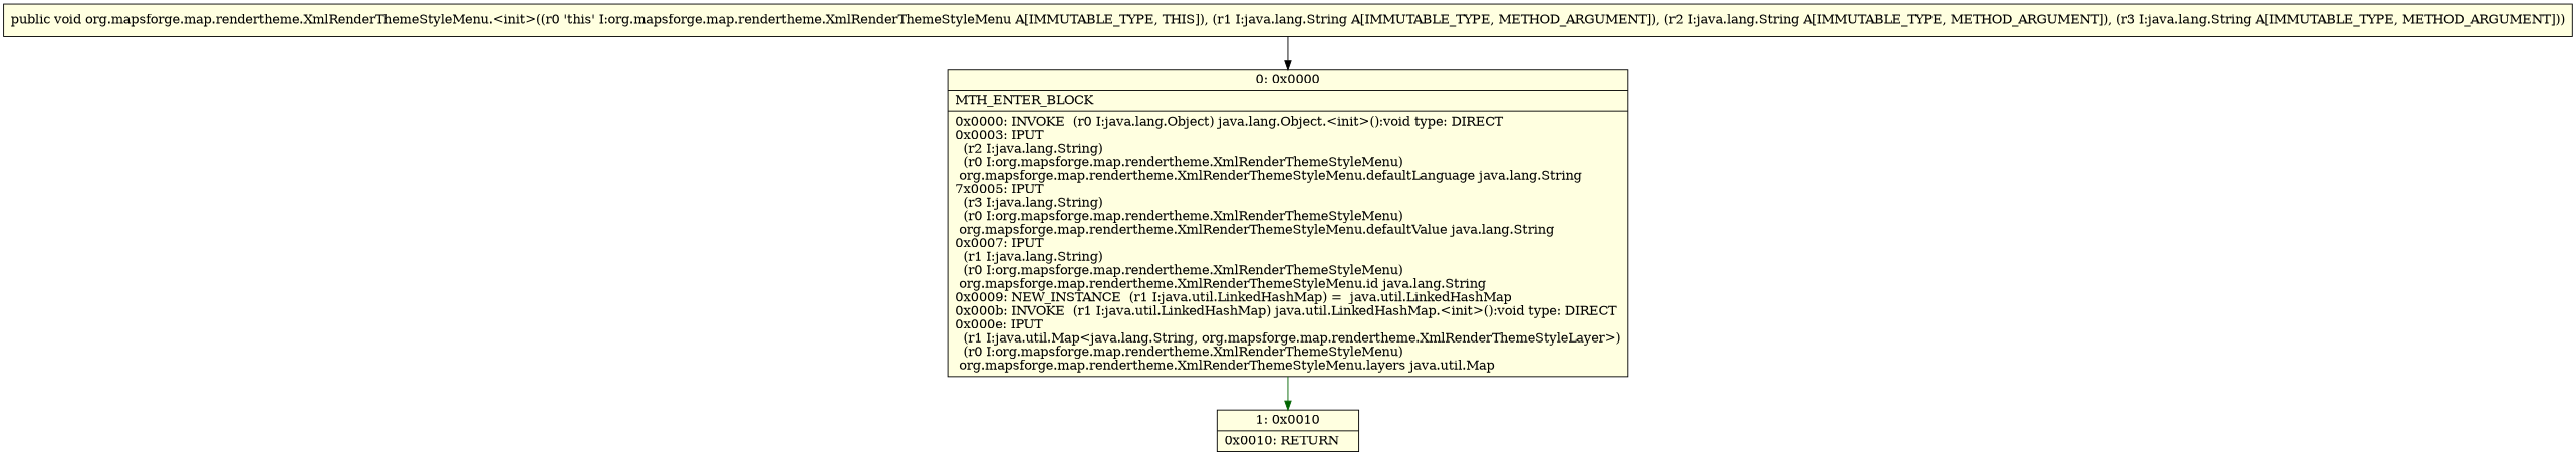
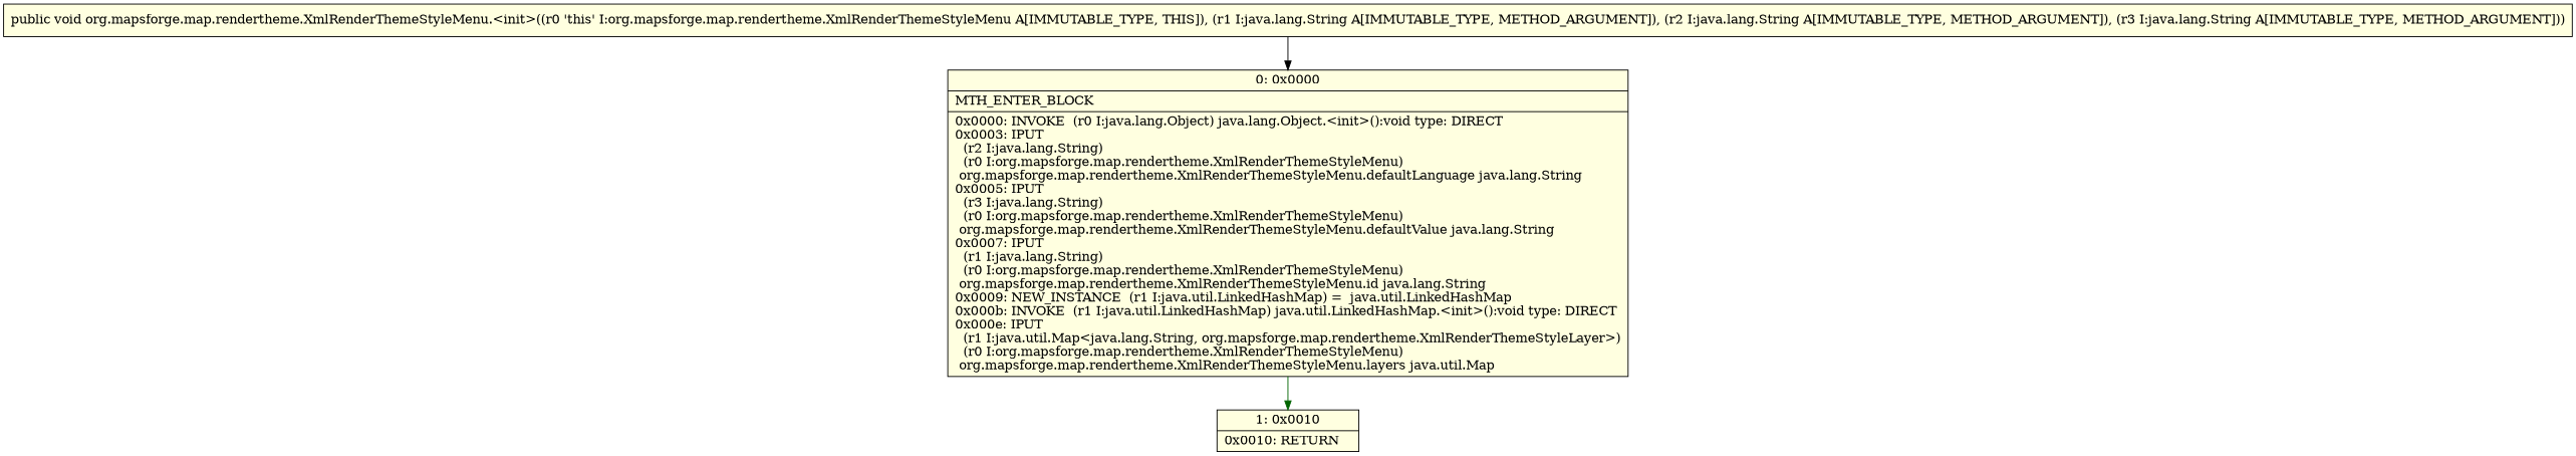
  digraph {
    node [shape=record style=filled fillcolor=lightyellow]
-   n1 [label="{0\:\ 0x0000|MTH_ENTER_BLOCK\l|0x0000: INVOKE  (r0 I:java.lang.Object) java.lang.Object.\<init\>():void type: DIRECT \l0x0003: IPUT  \l  (r2 I:java.lang.String)\l  (r0 I:org.mapsforge.map.rendertheme.XmlRenderThemeStyleMenu)\l org.mapsforge.map.rendertheme.XmlRenderThemeStyleMenu.defaultLanguage java.lang.String \l7x0005: IPUT  \l  (r3 I:java.lang.String)\l  (r0 I:org.mapsforge.map.rendertheme.XmlRenderThemeStyleMenu)\l org.mapsforge.map.rendertheme.XmlRenderThemeStyleMenu.defaultValue java.lang.String \l0x0007: IPUT  \l  (r1 I:java.lang.String)\l  (r0 I:org.mapsforge.map.rendertheme.XmlRenderThemeStyleMenu)\l org.mapsforge.map.rendertheme.XmlRenderThemeStyleMenu.id java.lang.String \l0x0009: NEW_INSTANCE  (r1 I:java.util.LinkedHashMap) =  java.util.LinkedHashMap \l0x000b: INVOKE  (r1 I:java.util.LinkedHashMap) java.util.LinkedHashMap.\<init\>():void type: DIRECT \l0x000e: IPUT  \l  (r1 I:java.util.Map\<java.lang.String, org.mapsforge.map.rendertheme.XmlRenderThemeStyleLayer\>)\l  (r0 I:org.mapsforge.map.rendertheme.XmlRenderThemeStyleMenu)\l org.mapsforge.map.rendertheme.XmlRenderThemeStyleMenu.layers java.util.Map \l}"]
+   n1 [label="{0\:\ 0x0000|MTH_ENTER_BLOCK\l|0x0000: INVOKE  (r0 I:java.lang.Object) java.lang.Object.\<init\>():void type: DIRECT \l0x0003: IPUT  \l  (r2 I:java.lang.String)\l  (r0 I:org.mapsforge.map.rendertheme.XmlRenderThemeStyleMenu)\l org.mapsforge.map.rendertheme.XmlRenderThemeStyleMenu.defaultLanguage java.lang.String \l0x0005: IPUT  \l  (r3 I:java.lang.String)\l  (r0 I:org.mapsforge.map.rendertheme.XmlRenderThemeStyleMenu)\l org.mapsforge.map.rendertheme.XmlRenderThemeStyleMenu.defaultValue java.lang.String \l0x0007: IPUT  \l  (r1 I:java.lang.String)\l  (r0 I:org.mapsforge.map.rendertheme.XmlRenderThemeStyleMenu)\l org.mapsforge.map.rendertheme.XmlRenderThemeStyleMenu.id java.lang.String \l0x0009: NEW_INSTANCE  (r1 I:java.util.LinkedHashMap) =  java.util.LinkedHashMap \l0x000b: INVOKE  (r1 I:java.util.LinkedHashMap) java.util.LinkedHashMap.\<init\>():void type: DIRECT \l0x000e: IPUT  \l  (r1 I:java.util.Map\<java.lang.String, org.mapsforge.map.rendertheme.XmlRenderThemeStyleLayer\>)\l  (r0 I:org.mapsforge.map.rendertheme.XmlRenderThemeStyleMenu)\l org.mapsforge.map.rendertheme.XmlRenderThemeStyleMenu.layers java.util.Map \l}"]
    n2 [label="{1\:\ 0x0010|0x0010: RETURN   \l}"]
    n3 [label="{public void org.mapsforge.map.rendertheme.XmlRenderThemeStyleMenu.\<init\>((r0 'this' I:org.mapsforge.map.rendertheme.XmlRenderThemeStyleMenu A[IMMUTABLE_TYPE, THIS]), (r1 I:java.lang.String A[IMMUTABLE_TYPE, METHOD_ARGUMENT]), (r2 I:java.lang.String A[IMMUTABLE_TYPE, METHOD_ARGUMENT]), (r3 I:java.lang.String A[IMMUTABLE_TYPE, METHOD_ARGUMENT])) }"]
    n1 -> n2 [color=darkgreen]
    n3 -> n1 [color=black]
  }
